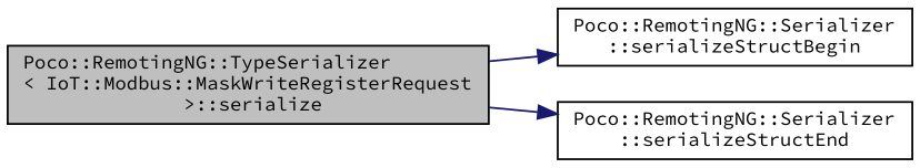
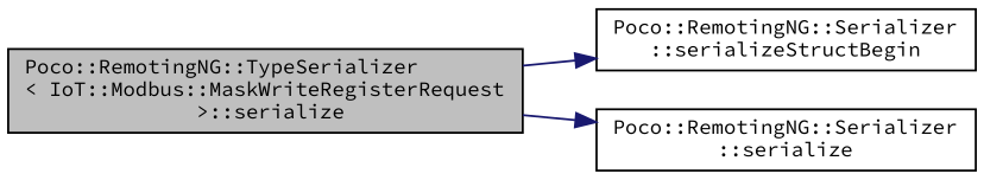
  digraph {
    rankdir=LR
    fontname="Source Code Pro"
    node [color=black fillcolor=white fontname="Source Code Pro" fontsize=10 shape=record style=filled]
    edge [color=midnightblue fontname="Source Code Pro" fontsize=10 labelfontname=Helvetica labelfontsize=10 style=solid]
    n1 [fillcolor=grey75 fontcolor=black height=0.2 label="Poco::RemotingNG::TypeSerializer\l\< IoT::Modbus::MaskWriteRegisterRequest\l \>::serialize" width=0.4]
    n2 [height=0.2 label="Poco::RemotingNG::Serializer\l::serializeStructBegin" width=0.4]
-   n3 [height=0.2 label="Poco::RemotingNG::Serializer\l::serializeStructEnd" width=0.4]
+   n3 [height=0.2 label="Poco::RemotingNG::Serializer\l::serialize" width=0.4]
    n1 -> n2
    n1 -> n3
  }
